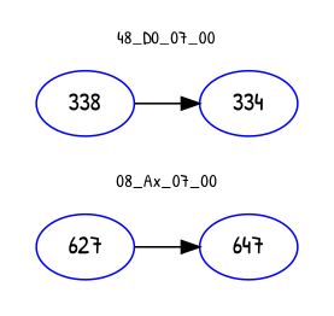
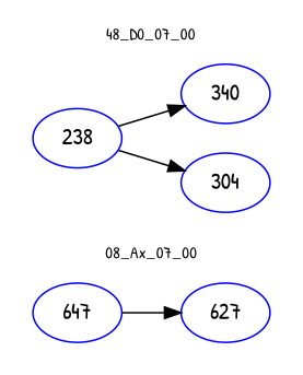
  digraph {
    fontname="Patrick Hand"
    rankdir=LR
    node [color=blue fontname="Patrick Hand"]
    edge [color=black fontname="Patrick Hand"]
    n1 [label=627]
    n2 [label=647]
-   n3 [label=338]
-   n4 [label=334]
+   n3 [label=238]
+   n4 [label=304]
+   n5 [label=340]
    subgraph cluster_1 {
      color=white
      fontsize=10
      label="08_Ax_07_00"
      n1
      n2
    }
    subgraph cluster_2 {
      color=white
      fontsize=10
      label="48_D0_07_00"
      n3
      n4
+     n5
    }
-   n1 -> n2
+   n2 -> n1
    n3 -> n4
+   n3 -> n5
  }
